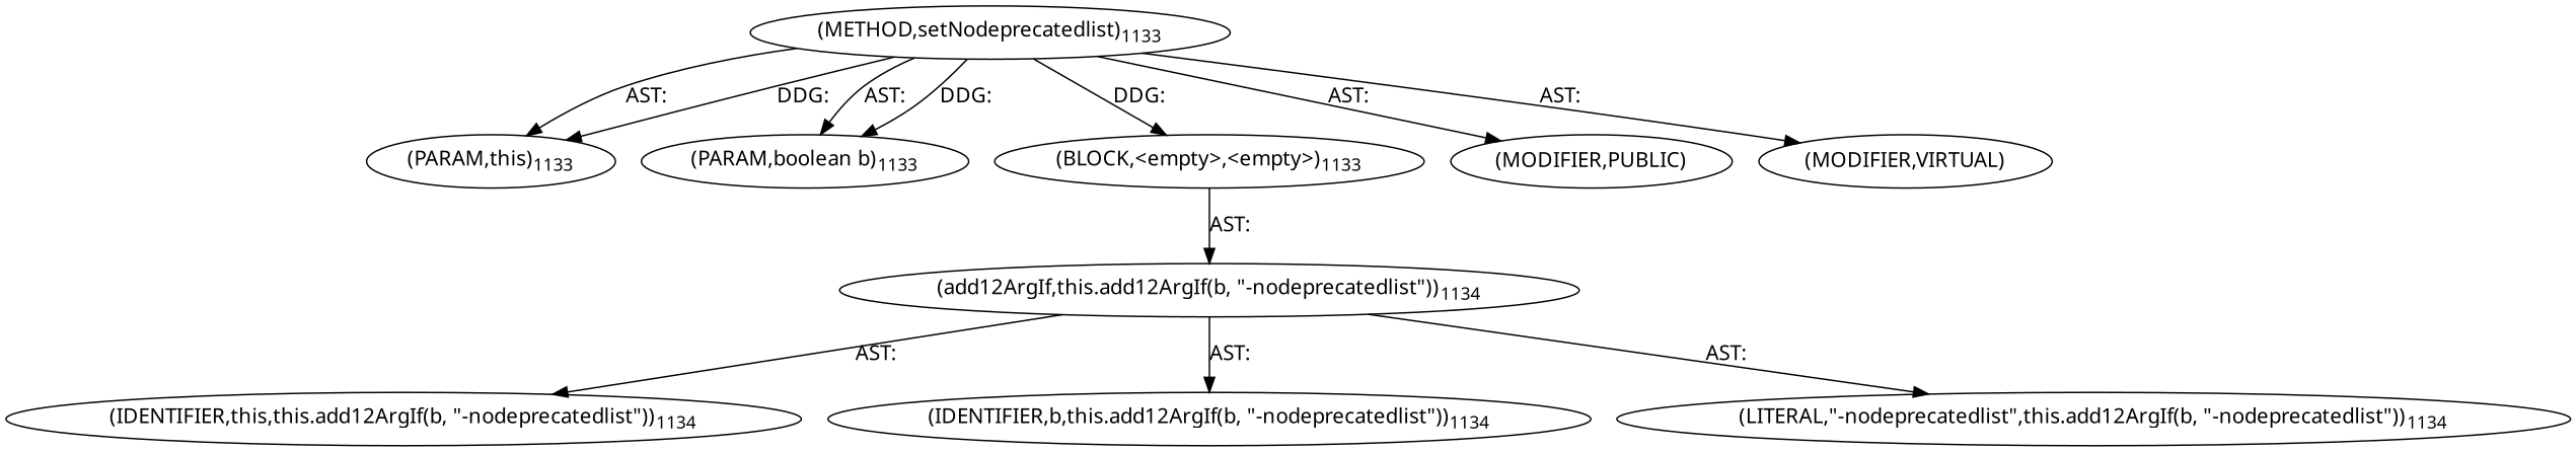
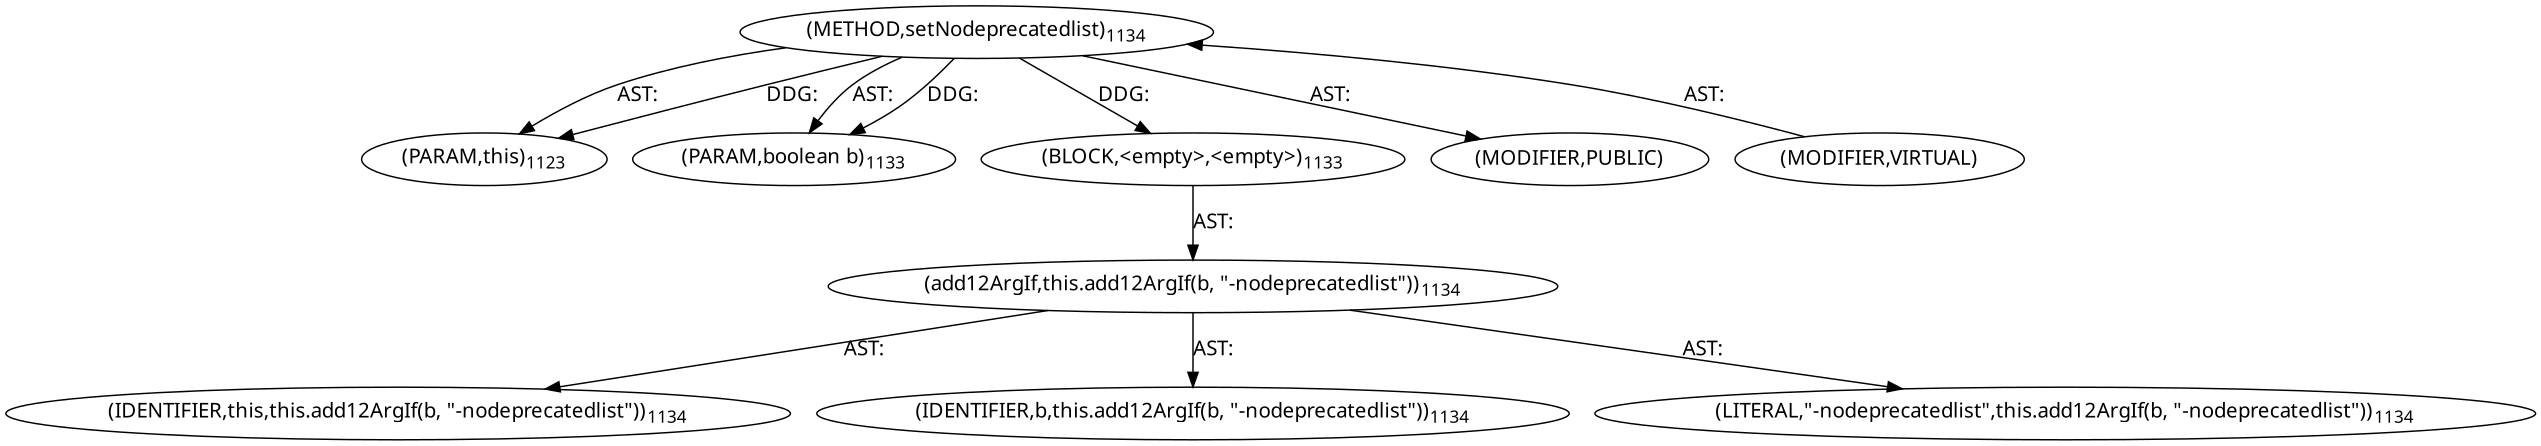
  digraph {
    fontname="Noto Sans"
    node [fontname="Noto Sans"]
    edge [fontname="Noto Sans"]
-   n1 [label=<(METHOD,setNodeprecatedlist)<SUB>1133</SUB>>]
-   n2 [label=<(PARAM,this)<SUB>1133</SUB>>]
+   n1 [label=<(METHOD,setNodeprecatedlist)<SUB>1134</SUB>>]
+   n2 [label=<(PARAM,this)<SUB>1123</SUB>>]
    n3 [label=<(PARAM,boolean b)<SUB>1133</SUB>>]
    n4 [label=<(BLOCK,&lt;empty&gt;,&lt;empty&gt;)<SUB>1133</SUB>>]
    n5 [label=<(MODIFIER,PUBLIC)>]
    n6 [label=<(MODIFIER,VIRTUAL)>]
    n7 [label=<(add12ArgIf,this.add12ArgIf(b, &quot;-nodeprecatedlist&quot;))<SUB>1134</SUB>>]
    n8 [label=<(IDENTIFIER,this,this.add12ArgIf(b, &quot;-nodeprecatedlist&quot;))<SUB>1134</SUB>>]
    n9 [label=<(IDENTIFIER,b,this.add12ArgIf(b, &quot;-nodeprecatedlist&quot;))<SUB>1134</SUB>>]
    n10 [label=<(LITERAL,&quot;-nodeprecatedlist&quot;,this.add12ArgIf(b, &quot;-nodeprecatedlist&quot;))<SUB>1134</SUB>>]
    n1 -> n2 [label="AST: "]
    n1 -> n2 [label="DDG: "]
    n1 -> n3 [label="AST: "]
    n1 -> n3 [label="DDG: "]
    n1 -> n4 [label="DDG: "]
    n1 -> n5 [label="AST: "]
-   n1 -> n6 [label="AST: "]
+   n6 -> n1 [label="AST: "]
    n4 -> n7 [label="AST: "]
    n7 -> n8 [label="AST: "]
    n7 -> n9 [label="AST: "]
    n7 -> n10 [label="AST: "]
  }
